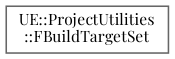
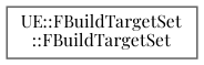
  digraph {
    rankdir=TB
    fontname="Playfair Display"
-   n1 [color=grey40 fillcolor=white fontname="Playfair Display" fontsize=10 height=0.2 label="UE::ProjectUtilities\l::FBuildTargetSet" shape=box style=filled width=0.4]
+   n1 [color=grey40 fillcolor=white fontname="Playfair Display" fontsize=10 height=0.2 label="UE::FBuildTargetSet\l::FBuildTargetSet" shape=box style=filled width=0.4]
  }
